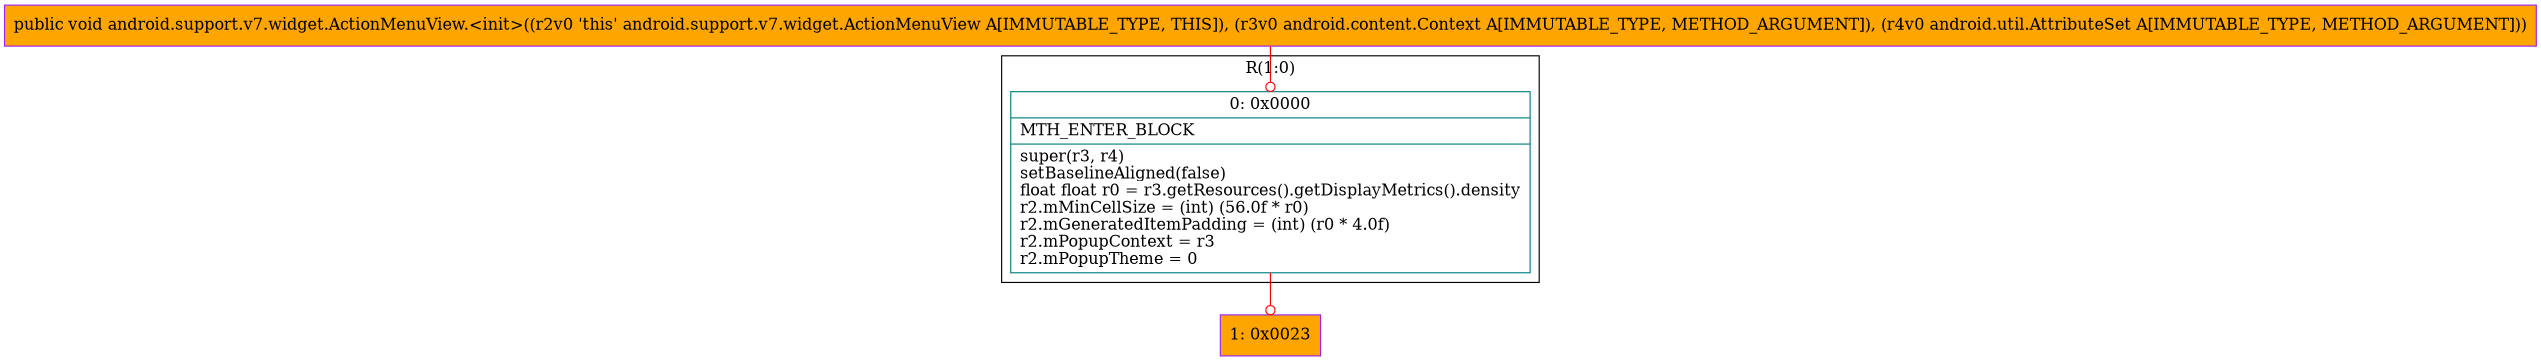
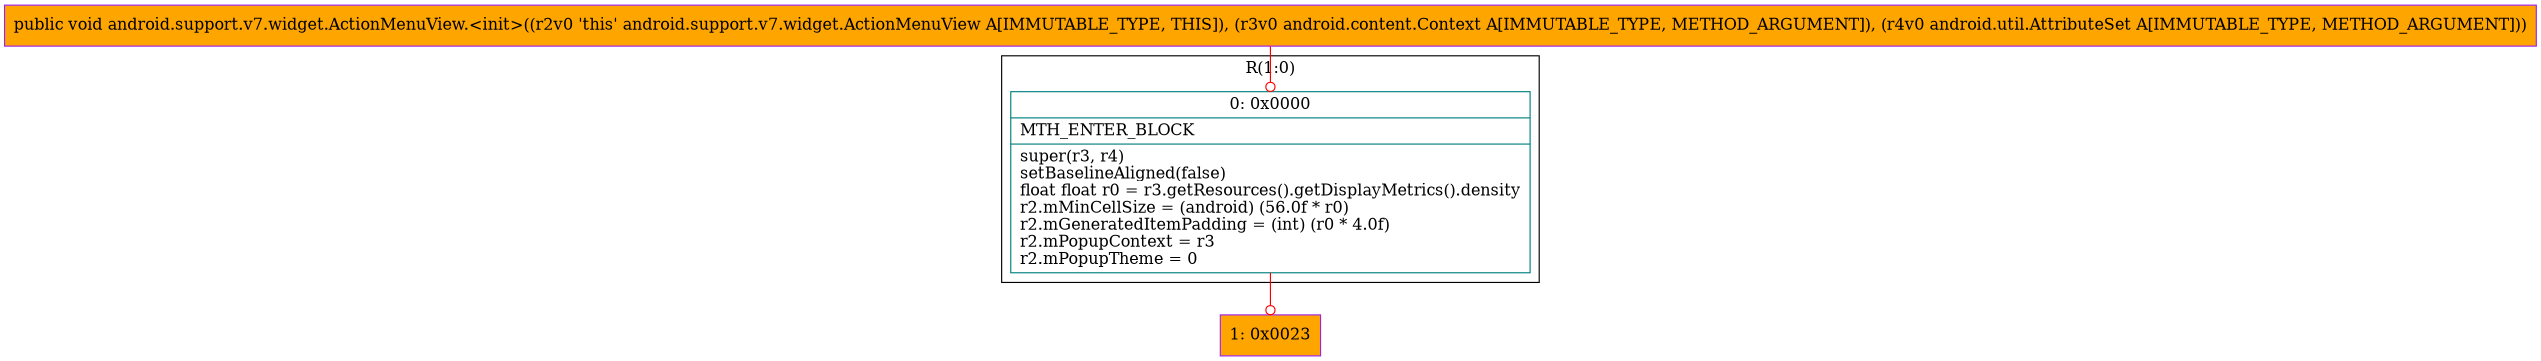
  digraph {
    node [color=purple shape=record style=filled fillcolor=orange]
    edge [color=red arrowhead=odot]
-   n1 [color=teal label="{0\:\ 0x0000|MTH_ENTER_BLOCK\l|super(r3, r4)\lsetBaselineAligned(false)\lfloat float r0 = r3.getResources().getDisplayMetrics().density\lr2.mMinCellSize = (int) (56.0f * r0)\lr2.mGeneratedItemPadding = (int) (r0 * 4.0f)\lr2.mPopupContext = r3\lr2.mPopupTheme = 0\l}" fillcolor=white]
+   n1 [color=teal label="{0\:\ 0x0000|MTH_ENTER_BLOCK\l|super(r3, r4)\lsetBaselineAligned(false)\lfloat float r0 = r3.getResources().getDisplayMetrics().density\lr2.mMinCellSize = (android) (56.0f * r0)\lr2.mGeneratedItemPadding = (int) (r0 * 4.0f)\lr2.mPopupContext = r3\lr2.mPopupTheme = 0\l}" fillcolor=white]
    n2 [label="{1\:\ 0x0023}"]
    n3 [label="{public void android.support.v7.widget.ActionMenuView.\<init\>((r2v0 'this' android.support.v7.widget.ActionMenuView A[IMMUTABLE_TYPE, THIS]), (r3v0 android.content.Context A[IMMUTABLE_TYPE, METHOD_ARGUMENT]), (r4v0 android.util.AttributeSet A[IMMUTABLE_TYPE, METHOD_ARGUMENT])) }"]
    subgraph cluster_1 {
      label="R(1:0)"
      n1
    }
    n1 -> n2
    n3 -> n1
  }
